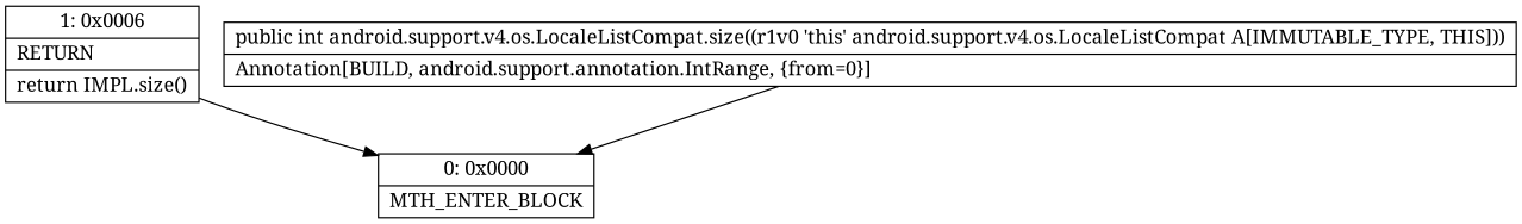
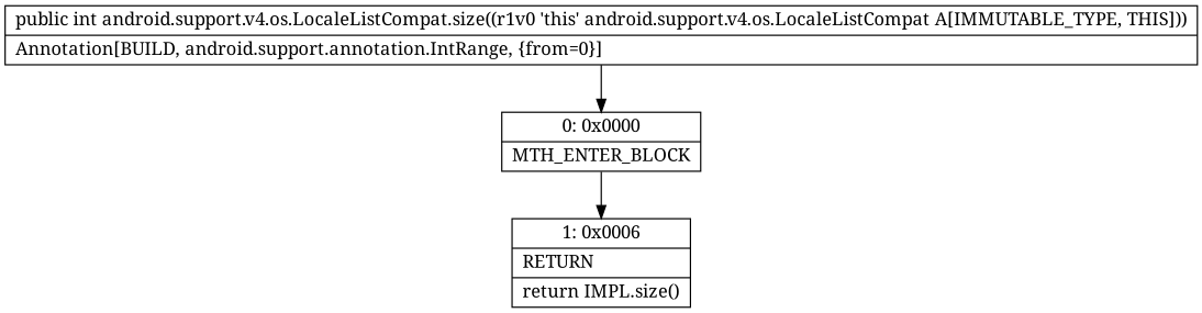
  digraph {
    fontname="Noto Serif"
    node [shape=record fontname="Noto Serif"]
    edge [fontname="Noto Serif"]
    n1 [label="{0\:\ 0x0000|MTH_ENTER_BLOCK\l}"]
    n2 [label="{1\:\ 0x0006|RETURN\l|return IMPL.size()\l}"]
    n3 [label="{public int android.support.v4.os.LocaleListCompat.size((r1v0 'this' android.support.v4.os.LocaleListCompat A[IMMUTABLE_TYPE, THIS]))  | Annotation[BUILD, android.support.annotation.IntRange, \{from=0\}]\l}"]
-   n2 -> n1
+   n1 -> n2
    n3 -> n1
  }
